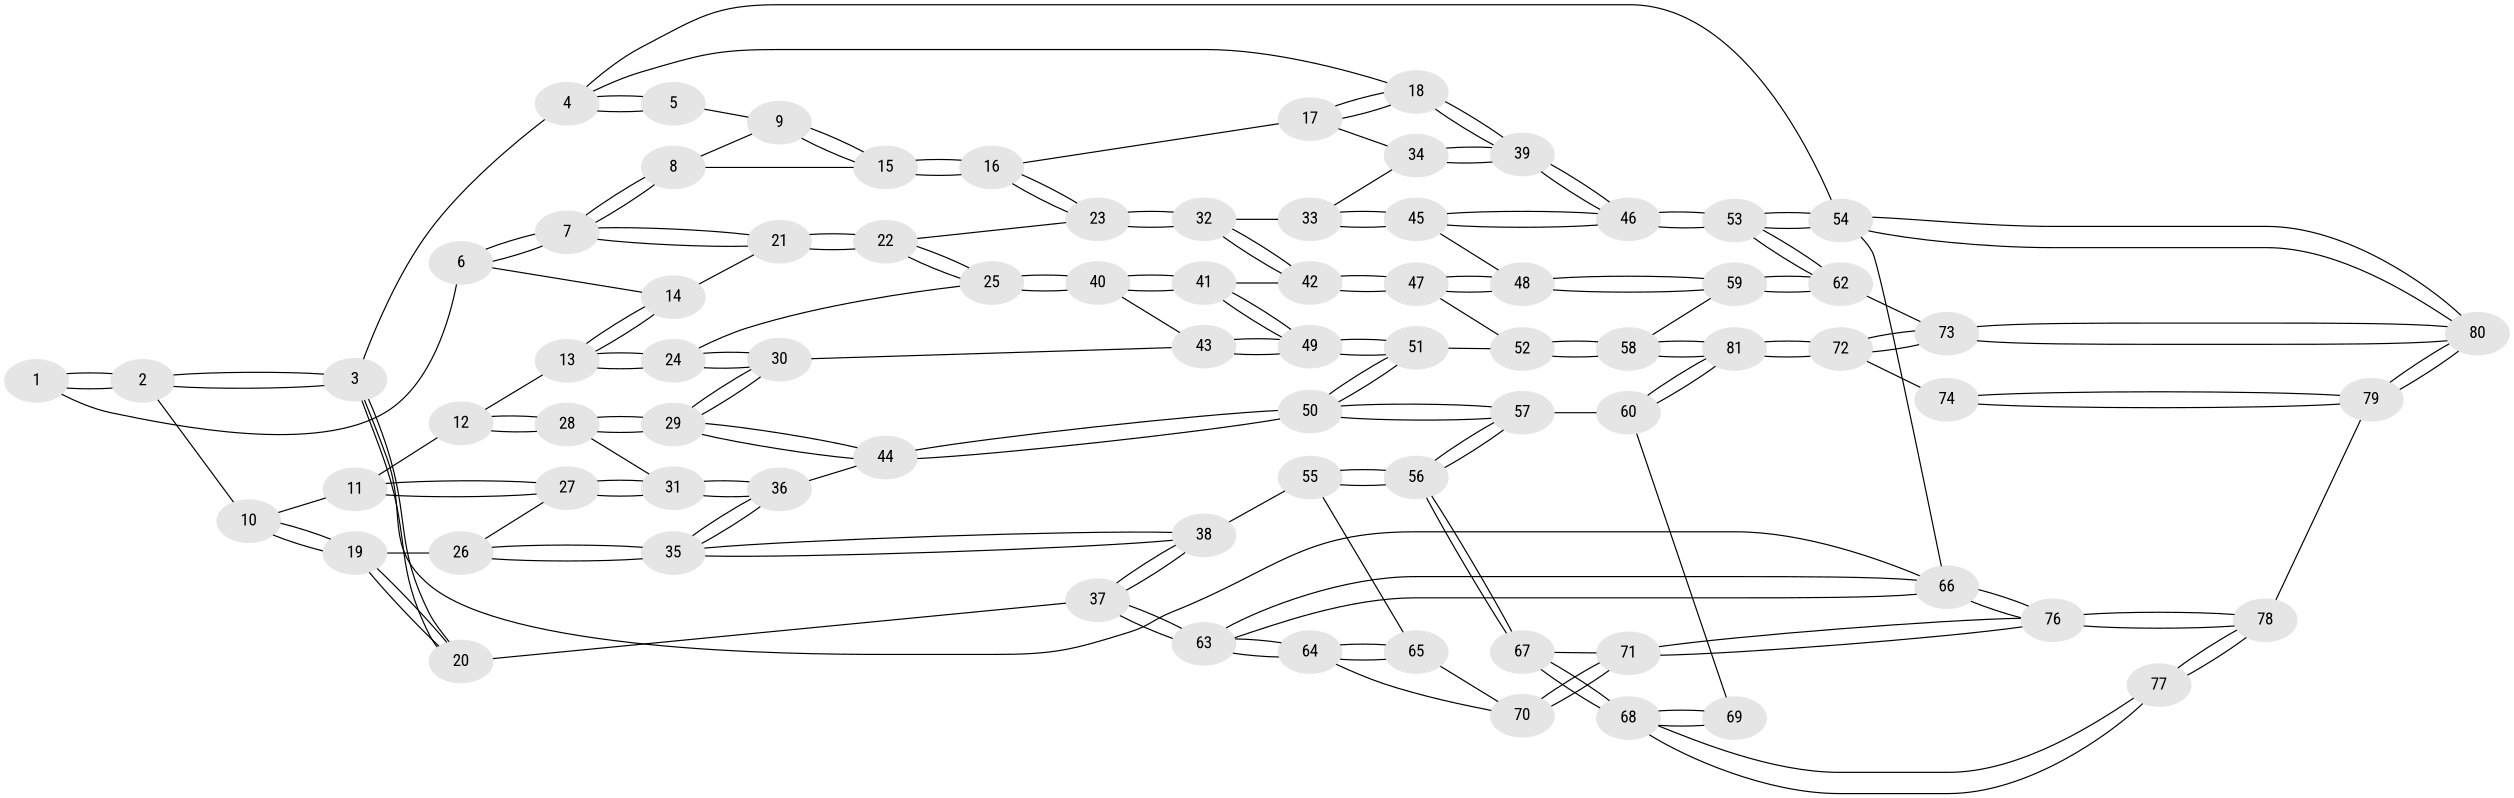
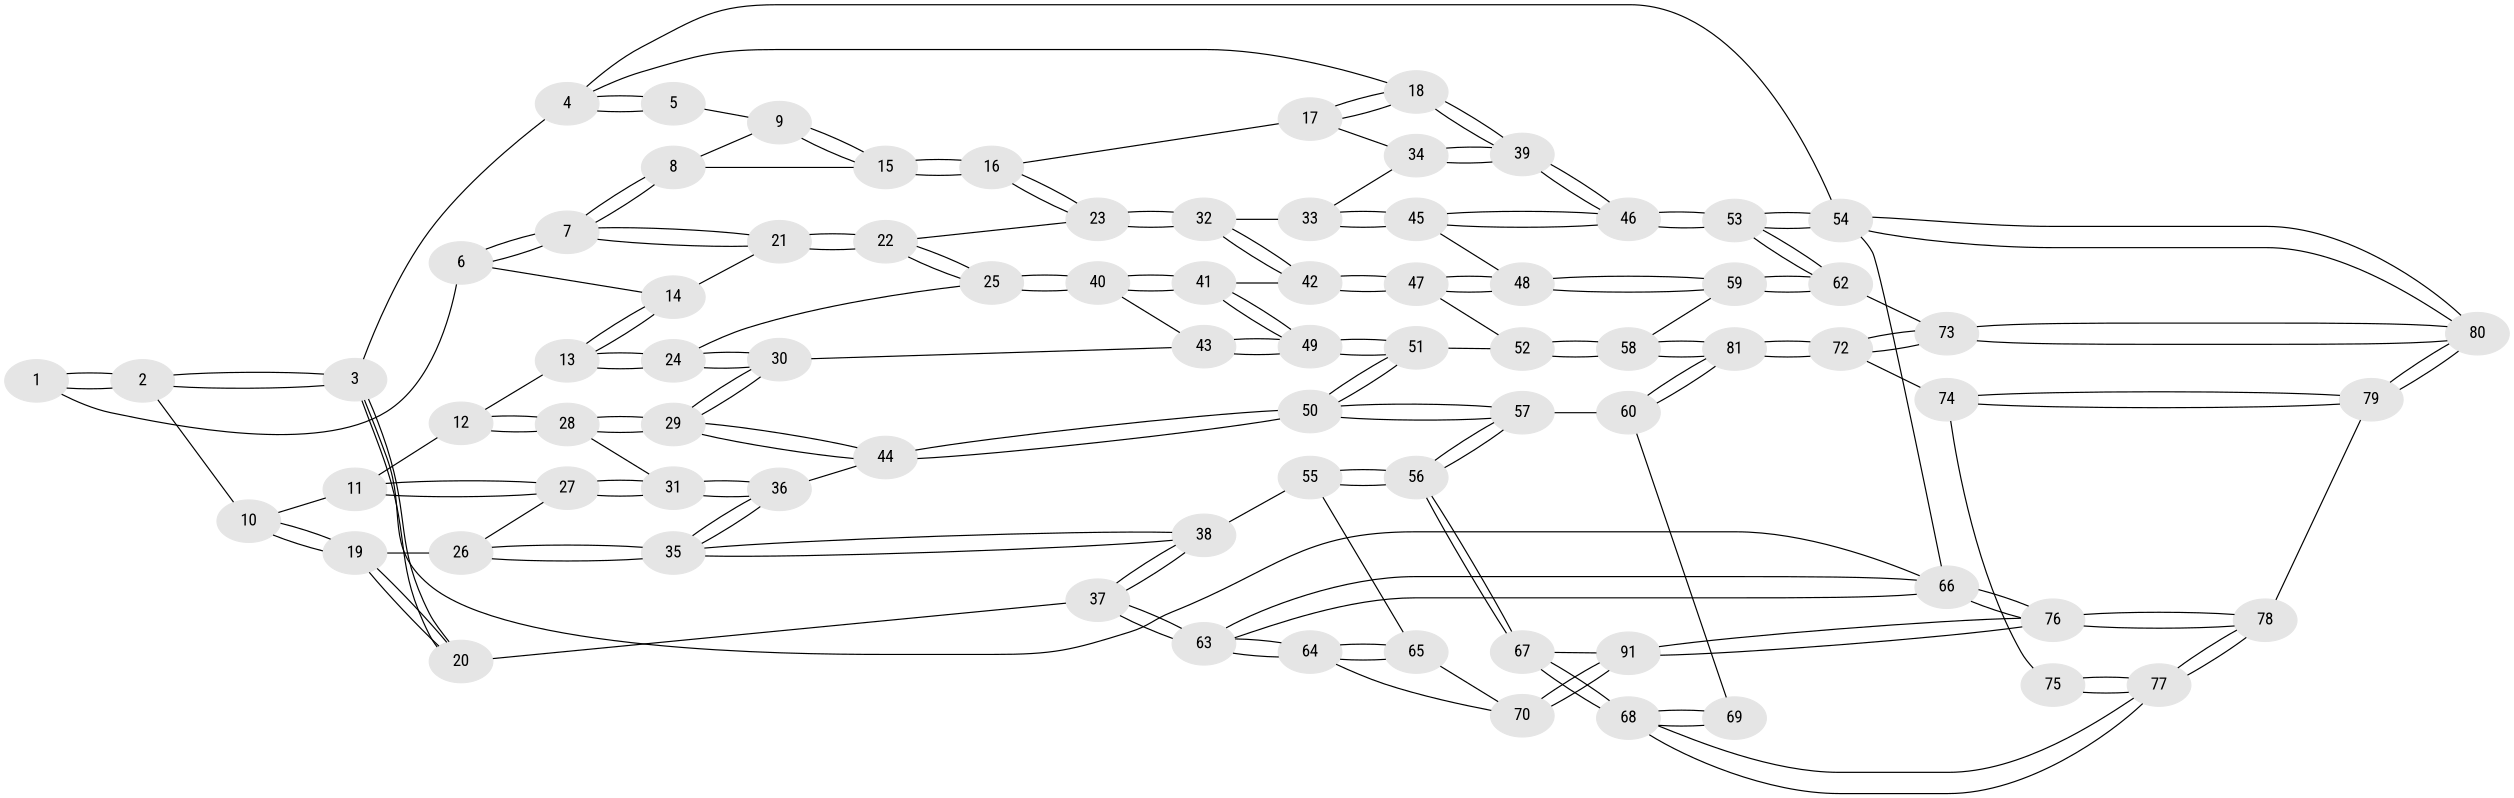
  graph {
    fontname="Roboto Condensed"
    rankdir=LR
    node [color=gray90 fontname="Roboto Condensed" style=filled]
    edge [fontname="Roboto Condensed"]
    1
    2
    6
    3
    10
    7
    14
    4
    20
    66
    11
    19
    5
    18
    54
    37
    76
    9
    39
    80
    15
    8
    21
    22
    16
    12
    27
    26
    13
    28
    31
    24
    29
    25
    30
    17
    23
    34
    32
    46
    35
    38
    63
    40
    33
    42
    43
    41
    36
    44
    50
    49
    45
    47
    48
    55
    64
    56
    65
    53
    51
    52
    57
    59
    62
    58
    60
    n68 [label=81]
    73
    67
    70
    68
-   71
+   71 [label=91]
    69
    72
    74
    78
    77
+   75
    79
    1 -- 2
    1 -- 2
    1 -- 6
    2 -- 3
    2 -- 3
    2 -- 10
    6 -- 7
    6 -- 7
    6 -- 14
    3 -- 4
    3 -- 20
    3 -- 20
    3 -- 66
    10 -- 11
    10 -- 19
    10 -- 19
    7 -- 8
    7 -- 8
    7 -- 21
    7 -- 21
    14 -- 21
    4 -- 5
    4 -- 5
    4 -- 18
    4 -- 54
    20 -- 37
    66 -- 76
    66 -- 76
    11 -- 12
    11 -- 27
    11 -- 27
    19 -- 20
    19 -- 20
    19 -- 26
    5 -- 9
    18 -- 39
    18 -- 39
    54 -- 66
    54 -- 80
    54 -- 80
    37 -- 38
    37 -- 38
    37 -- 63
    37 -- 63
    76 -- 78
    76 -- 78
    9 -- 15
    9 -- 15
    39 -- 46
    39 -- 46
    15 -- 16
    15 -- 16
    8 -- 9
    8 -- 15
    21 -- 22
    21 -- 22
    22 -- 25
    22 -- 25
    22 -- 23
    16 -- 17
    16 -- 23
    16 -- 23
    12 -- 13
    12 -- 28
    12 -- 28
    27 -- 31
    27 -- 31
    26 -- 27
    26 -- 35
    26 -- 35
    13 -- 14
    13 -- 14
    13 -- 24
    13 -- 24
    28 -- 31
    28 -- 29
    28 -- 29
    31 -- 36
    31 -- 36
    24 -- 25
    24 -- 30
    24 -- 30
    29 -- 30
    29 -- 30
    29 -- 44
    29 -- 44
    25 -- 40
    25 -- 40
    30 -- 43
    17 -- 18
    17 -- 18
    17 -- 34
    23 -- 32
    23 -- 32
    34 -- 39
    34 -- 39
    32 -- 33
    32 -- 42
    32 -- 42
    46 -- 53
    46 -- 53
    35 -- 38
    35 -- 38
    35 -- 36
    35 -- 36
    38 -- 55
    63 -- 66
    63 -- 66
    63 -- 64
    63 -- 64
    40 -- 43
    40 -- 41
    40 -- 41
    33 -- 34
    33 -- 45
    33 -- 45
    42 -- 47
    42 -- 47
    43 -- 49
    43 -- 49
    41 -- 42
    41 -- 49
    41 -- 49
    36 -- 44
    44 -- 50
    44 -- 50
    50 -- 51
    50 -- 51
    50 -- 57
    50 -- 57
    49 -- 51
    49 -- 51
    45 -- 46
    45 -- 46
    45 -- 48
    47 -- 48
    47 -- 48
    47 -- 52
    48 -- 59
    48 -- 59
    55 -- 56
    55 -- 56
    55 -- 65
    64 -- 65
    64 -- 65
    64 -- 70
    56 -- 57
    56 -- 57
    56 -- 67
    56 -- 67
    65 -- 70
    53 -- 54
    53 -- 54
    53 -- 62
    53 -- 62
    51 -- 52
    52 -- 58
    52 -- 58
    57 -- 60
    59 -- 62
    59 -- 62
    62 -- 73
    58 -- 59
    58 -- n68
    58 -- n68
    60 -- n68
    60 -- n68
    60 -- 69
    n68 -- 72
    n68 -- 72
    73 -- 80
    73 -- 80
    67 -- 68
    67 -- 68
    67 -- 71
    70 -- 71
    70 -- 71
    68 -- 69
    68 -- 69
    68 -- 77
    68 -- 77
    71 -- 76
    71 -- 76
    72 -- 73
    72 -- 73
    72 -- 74
+   74 -- 75
    74 -- 79
    74 -- 79
    78 -- 79
    77 -- 78
    77 -- 78
+   75 -- 77
+   75 -- 77
    79 -- 80
    79 -- 80
  }
